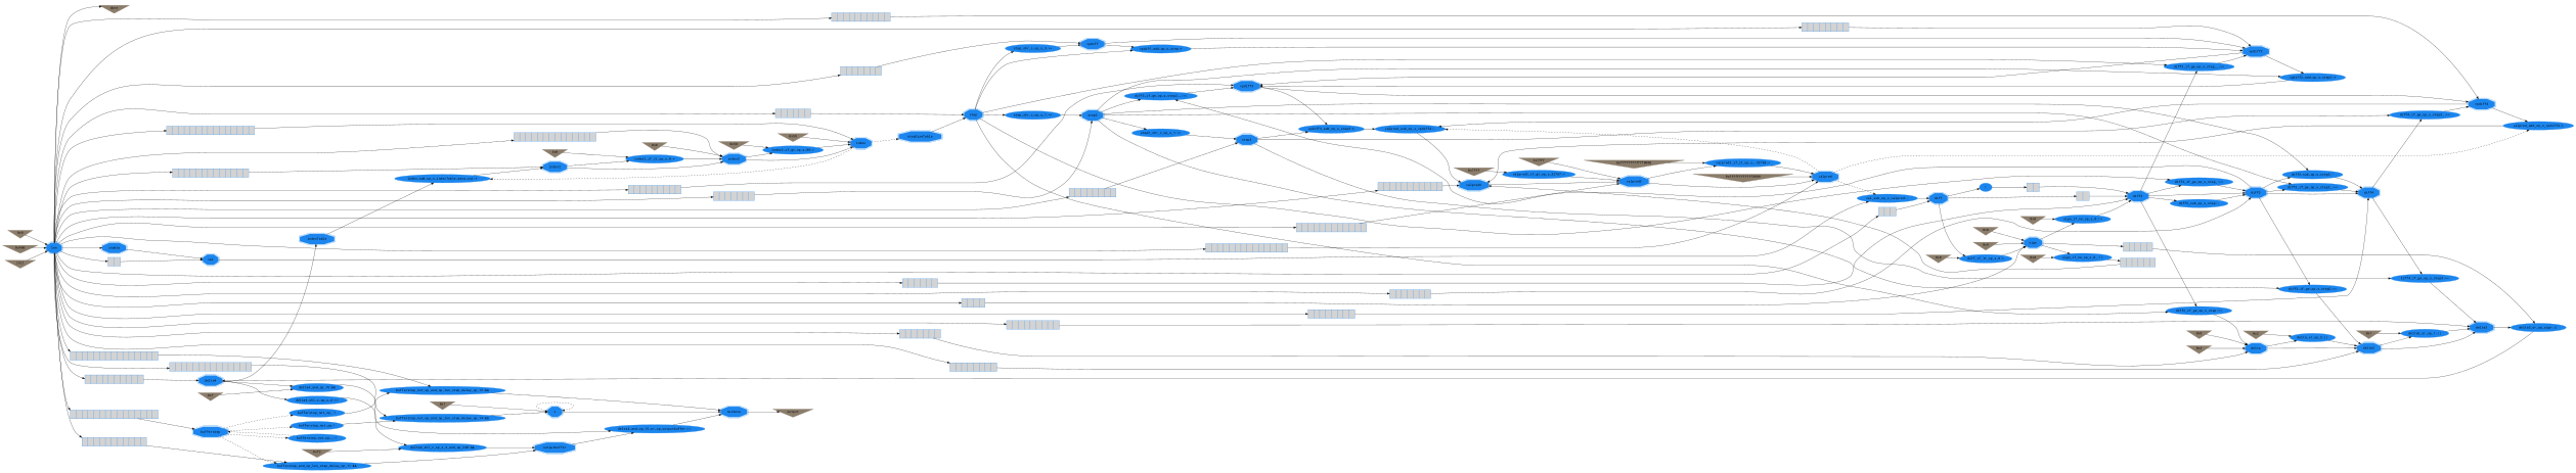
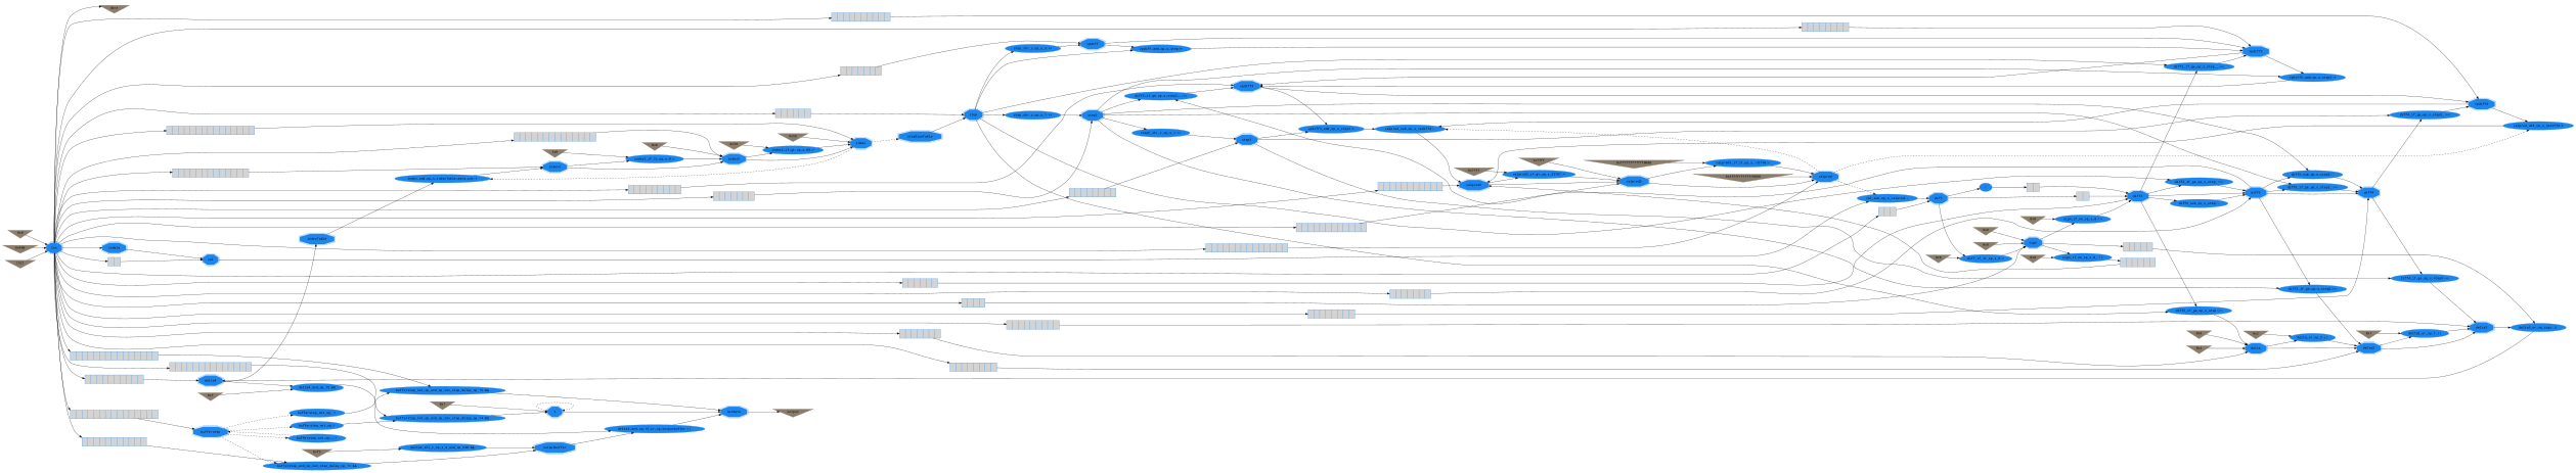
  digraph {
    fontname="Roboto Mono"
    rankdir=LR
    node [color=dodgerblue2 fontname="Roboto Mono" shape=ellipse style=filled]
    edge [fontname="Roboto Mono"]
    n1 [color=bisque4 label=done shape=invtriangle]
    n2 [color=bisque4 label="0x58" shape=invtriangle]
    n3 [label="index3_if_gt_op_s_88:>"]
    n4 [label=index shape=doubleoctagon]
    n5 [label=indexTable shape=doubleoctagon]
    n6 [label="index_add_op_s_indexTable_data_out:+"]
    n7 [label=index2 shape=doubleoctagon]
    n8 [color=bisque4 label="0x2" shape=invtriangle]
    n9 [label="delta_or_op_2:||"]
    n10 [label=delta2 shape=doubleoctagon]
    n11 [label=outdata shape=doubleoctagon]
    n12 [color=bisque4 label=output shape=invtriangle]
    n13 [color=bisque4 label="0x0" shape=invtriangle]
    n14 [label=sign shape=doubleoctagon]
    n15 [label="sign_if_ne_op_s_0:!="]
    n16 [fillcolor=lightgray label="{||||}" shape=record]
    n17 [label="sign_if_ne_op_s_0_:!="]
    n18 [fillcolor=lightgray label="{|||||||||}" shape=record]
    n19 [label=delta4 shape=doubleoctagon]
    n20 [label="delta4_and_op_15:&&"]
-   n21 [label="delta4_shl_c_op_s_4:<<"]
    n22 [fillcolor=lightgray label="{||}" shape=record]
    n23 [label=diff shape=doubleoctagon]
    n24 [label="diff_if_lt_op_s_0:<"]
    n25 [fillcolor=lightgray label="{|}" shape=record]
    n26 [label="!"]
    n27 [label="diff3_if_ge_op_s_step2__:>="]
    n28 [label=vpdiff3 shape=doubleoctagon]
    n29 [label="vpdiff3_add_op_s_step3:+"]
    n30 [label=vpdiff4 shape=doubleoctagon]
    n31 [label="step_shr_c_op_s_1:>>"]
    n32 [label=step2 shape=doubleoctagon]
    n33 [label="diff3_if_ge_op_s_step2:>="]
    n34 [label="step2_shr_c_op_s_1:>>"]
    n35 [label="diff3_if_ge_op_s_step2_:>="]
    n36 [label="vpdiff2_add_op_s_step2:+"]
    n37 [label="diff3_sub_op_s_step2:-"]
    n38 [label="delta2_or_op_1:||"]
    n39 [label=delta3 shape=doubleoctagon]
    n40 [label="delta3_or_op_sign:||"]
    n41 [label=index3 shape=doubleoctagon]
    n42 [label=stepSizeTable shape=doubleoctagon]
    n43 [fillcolor=lightgray label="{|||||||||||||}" shape=record]
    n44 [fillcolor=lightgray label="{|||||||||||}" shape=record]
    n45 [label=valpred3 shape=doubleoctagon]
    n46 [label=valpred shape=doubleoctagon]
    n47 [label="valpred3_if_lt_op_s_-32768:<"]
    n48 [fillcolor=lightgray label="{||||||||||||||}" shape=record]
    n49 [label=step shape=doubleoctagon]
    n50 [label="vpdiff_add_op_s_step:+"]
    n51 [label="diff2_if_ge_op_s_step_:>="]
    n52 [label="step_shr_c_op_s_3:>>"]
    n53 [label="diff2_if_ge_op_s_step:>="]
    n54 [label="diff2_if_ge_op_s_step__:>="]
    n55 [fillcolor=lightgray label="{|||||||||||||}" shape=record]
    n56 [label="bufferstep_not_op_and_op_len_step_delay_op_14:&&"]
    n57 [label=i shape=doubleoctagon]
    n58 [label="valpred_sub_op_s_vpdiff4:-"]
    n59 [label="valpred_add_op_s_vpdiff4:+"]
    n60 [label="val_sub_op_s_valpred:-"]
    n61 [label=valpred2 shape=doubleoctagon]
    n62 [label=indata shape=doubleoctagon]
    n63 [label=val shape=doubleoctagon]
    n64 [label=len shape=doubleoctagon]
    n65 [fillcolor=lightgray label="{||||||||}" shape=record]
    n66 [fillcolor=lightgray label="{|||||}" shape=record]
    n67 [fillcolor=lightgray label="{||||||}" shape=record]
    n68 [fillcolor=lightgray label="{||||||||||||||}" shape=record]
    n69 [fillcolor=lightgray label="{|||||||}" shape=record]
    n70 [fillcolor=lightgray label="{||||||||||}" shape=record]
    n71 [fillcolor=lightgray label="{||||||}" shape=record]
    n72 [fillcolor=lightgray label="{|||||||}" shape=record]
    n73 [fillcolor=lightgray label="{||||||||||||||}" shape=record]
    n74 [fillcolor=lightgray label="{||||||||||||}" shape=record]
    n75 [fillcolor=lightgray label="{|||||||||}" shape=record]
    n76 [fillcolor=lightgray label="{|||||}" shape=record]
    n77 [fillcolor=lightgray label="{|}" shape=record]
    n78 [fillcolor=lightgray label="{||||||||||}" shape=record]
    n79 [fillcolor=lightgray label="{|||||||||||||}" shape=record]
    n80 [fillcolor=lightgray label="{|||}" shape=record]
    n81 [fillcolor=lightgray label="{|||||||}" shape=record]
    n82 [fillcolor=lightgray label="{||||||}" shape=record]
    n83 [fillcolor=lightgray label="{||||||}" shape=record]
    n84 [fillcolor=lightgray label="{||||||||}" shape=record]
    n85 [fillcolor=lightgray label="{|||||||}" shape=record]
    n86 [label=vpdiff shape=doubleoctagon]
    n87 [label=bufferstep shape=doubleoctagon]
    n88 [label=step3 shape=doubleoctagon]
    n89 [label="bufferstep_and_op_len_step_delay_op_11:&&"]
    n90 [label=diff3 shape=doubleoctagon]
    n91 [label=diff4 shape=doubleoctagon]
    n92 [label="bufferstep_not_op_and_op_len_step_delay_op_15:&&"]
    n93 [label=diff2 shape=doubleoctagon]
    n94 [label=vpdiff2 shape=doubleoctagon]
    n95 [label=delta shape=doubleoctagon]
    n96 [color=bisque4 label="0x4" shape=invtriangle]
    n97 [label="diff2_sub_op_s_step:-"]
    n98 [color=bisque4 label="0xf" shape=invtriangle]
    n99 [label="delta4_and_op_15_or_op_outputbuffer:||"]
    n100 [label="valpred2_if_gt_op_s_32767:>"]
    n101 [color=bisque4 label="0x0" shape=invtriangle]
    n102 [color=bisque4 label="0x0" shape=invtriangle]
    n103 [color=bisque4 label="0x0" shape=invtriangle]
    n104 [label="diff4_if_ge_op_s_step3_:>="]
    n105 [label="diff4_if_ge_op_s_step3:>="]
    n106 [label="bufferstep_not_op__:!"]
    n107 [label="bufferstep_not_op:!"]
    n108 [label="bufferstep_not_op_:!"]
    n109 [label=outputbuffer shape=doubleoctagon]
    n110 [label="delta4_shl_c_op_s_4_and_op_240:&&"]
    n111 [label="index2_if_lt_op_s_0:<"]
    n112 [color=bisque4 label="0x1" shape=invtriangle]
    n113 [color=bisque4 label="0xf3" shape=invtriangle]
    n114 [color=bisque4 label="0xffffffffffff8000" shape=invtriangle]
    n115 [color=bisque4 label="0x7fff" shape=invtriangle]
    n116 [fillcolor=lightgray label="{|||||}" shape=record]
    n117 [color=bisque4 label="0x0" shape=invtriangle]
    n118 [color=bisque4 label="0x8" shape=invtriangle]
    n119 [color=bisque4 label="0x0" shape=invtriangle]
    n120 [color=bisque4 label="0x400" shape=invtriangle]
    n121 [fillcolor=lightgray label="{|}" shape=record]
    n122 [color=bisque4 label="0x58" shape=invtriangle]
    n123 [color=bisque4 label="0x1" shape=invtriangle]
    n124 [color=bisque4 label="0x0" shape=invtriangle]
    n125 [color=bisque4 label="0x7fff" shape=invtriangle]
    n126 [color=bisque4 label="0xffffffffffff8000" shape=invtriangle]
    n127 [color=bisque4 label="0x0" shape=invtriangle]
    n128 [color=bisque4 label=init shape=invtriangle]
    n2 -> n3
    n3 -> n4
    n4 -> n6 [style=dashed]
    n4 -> n42 [style=dashed]
    n5 -> n6
    n6 -> n7
    n7 -> n41
    n7 -> n111
    n8 -> n9
    n9 -> n10
    n10 -> n38
    n10 -> n39
    n11 -> n12
    n13 -> n14
    n14 -> n15
    n14 -> n16 [headport=input]
    n14 -> n17
    n15 -> n93
    n16 -> n40
    n17 -> n116 [headport=input]
    n18 -> n19
    n19 -> n5
    n19 -> n20
-   n19 -> n21
    n20 -> n99
-   n21 -> n110
    n22 -> n23
    n23 -> n24
    n23 -> n25 [headport=input]
    n23 -> n26
    n24 -> n14
    n25 -> n93
    n26 -> n121 [headport=input]
    n27 -> n28
    n28 -> n29
    n28 -> n30
    n29 -> n58
    n30 -> n58
    n30 -> n59
    n31 -> n32
    n32 -> n27
    n32 -> n33
    n32 -> n34
    n32 -> n35
    n32 -> n36
    n32 -> n37
    n33 -> n10
    n34 -> n88
    n35 -> n91
    n36 -> n28
    n37 -> n91
    n38 -> n39
    n39 -> n40
    n40 -> n19
    n41 -> n3
    n41 -> n4
    n42 -> n49
    n43 -> n41
    n44 -> n45
    n45 -> n46
    n45 -> n47
    n46 -> n58 [style=dashed]
    n46 -> n59 [style=dashed]
    n46 -> n60 [style=dashed]
    n47 -> n46
    n48 -> n4
    n49 -> n31
    n49 -> n50
    n49 -> n51
    n49 -> n52
    n49 -> n53
    n49 -> n54
    n50 -> n94
    n51 -> n90
    n52 -> n86
    n53 -> n95
    n54 -> n94
    n55 -> n56
    n56 -> n57
    n57 -> n11
    n57 -> n57 [style=dashed]
    n58 -> n61
    n59 -> n61
    n60 -> n23
    n61 -> n45
+   n61 -> n100
    n62 -> n63
    n63 -> n60
    n64 -> n1
    n64 -> n18 [headport=input]
    n64 -> n22 [headport=input]
    n64 -> n43 [headport=input]
    n64 -> n44 [headport=input]
    n64 -> n48 [headport=input]
    n64 -> n55 [headport=input]
    n64 -> n62
    n64 -> n65 [headport=input]
    n64 -> n66 [headport=input]
    n64 -> n67 [headport=input]
    n64 -> n68 [headport=input]
    n64 -> n69 [headport=input]
    n64 -> n70 [headport=input]
    n64 -> n71 [headport=input]
    n64 -> n72 [headport=input]
    n64 -> n73 [headport=input]
    n64 -> n74 [headport=input]
    n64 -> n75 [headport=input]
    n64 -> n76 [headport=input]
    n64 -> n77 [headport=input]
    n64 -> n78 [headport=input]
    n64 -> n79 [headport=input]
    n64 -> n80 [headport=input]
    n64 -> n81 [headport=input]
    n64 -> n82 [headport=input]
    n64 -> n83 [headport=input]
    n64 -> n84 [headport=input]
    n64 -> n85 [headport=input]
    n65 -> n28
    n66 -> n49
    n67 -> n86
    n68 -> n87
    n69 -> n88
    n70 -> n89
    n71 -> n90
    n72 -> n91
    n73 -> n92
    n74 -> n7
    n75 -> n30
    n76 -> n93
    n77 -> n63
    n78 -> n61
    n79 -> n46
    n80 -> n14
    n81 -> n94
    n82 -> n32
    n83 -> n95
    n84 -> n39
    n85 -> n10
    n86 -> n50
    n86 -> n94
    n87 -> n89 [style=dashed]
    n87 -> n106 [style=dashed]
    n87 -> n107 [style=dashed]
    n87 -> n108 [style=dashed]
    n88 -> n29
    n88 -> n104
    n88 -> n105
    n89 -> n109
    n90 -> n27
    n90 -> n33
    n90 -> n35
    n90 -> n37
    n90 -> n91
    n91 -> n104
    n91 -> n105
    n92 -> n11
    n93 -> n51
    n93 -> n53
    n93 -> n54
    n93 -> n90
    n93 -> n97
    n94 -> n28
    n94 -> n36
    n95 -> n9
    n95 -> n10
    n96 -> n95
    n97 -> n90
    n98 -> n20
    n99 -> n11
    n100 -> n45
    n101 -> n64
    n102 -> n24
    n103 -> n41
    n104 -> n30
    n105 -> n39
    n106 -> n87 [style=dashed]
    n107 -> n56
    n108 -> n92
    n109 -> n99
    n110 -> n109
    n111 -> n41
    n112 -> n38
    n113 -> n110
    n114 -> n46
    n115 -> n45
    n116 -> n61
    n117 -> n15
    n118 -> n14
    n119 -> n95
    n120 -> n64
    n121 -> n93
    n122 -> n4
    n123 -> n57
    n124 -> n111
    n125 -> n100
    n126 -> n47
    n127 -> n17
    n128 -> n64
  }
